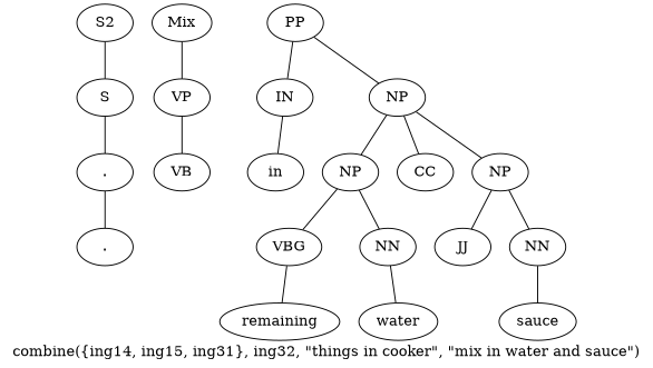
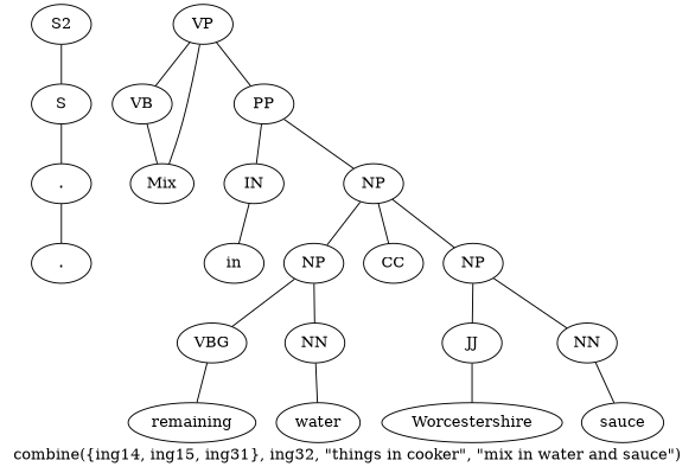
  graph {
    label="combine({ing14, ing15, ing31}, ing32, \"things in cooker\", \"mix in water and sauce\")"
    n1 [label=S2]
    n2 [label=S]
    n3 [label="."]
    n4 [label=VP]
    n5 [label=VB]
    n6 [label=PP]
    n7 [label="."]
    n8 [label=Mix]
    n9 [label=IN]
    n10 [label=NP]
    n11 [label=in]
    n12 [label=NP]
    n13 [label=CC]
    n14 [label=NP]
    n15 [label=VBG]
    n16 [label=NN]
    n17 [label=JJ]
    n18 [label=NN]
    n19 [label=remaining]
    n20 [label=water]
+   n21 [label=Worcestershire]
    n22 [label=sauce]
    n1 -- n2
    n2 -- n3
    n3 -- n7
    n4 -- n5
+   n4 -- n6
+   n5 -- n8
    n6 -- n9
    n6 -- n10
    n8 -- n4
    n9 -- n11
    n10 -- n12
    n10 -- n13
    n10 -- n14
    n12 -- n15
    n12 -- n16
    n14 -- n17
    n14 -- n18
    n15 -- n19
    n16 -- n20
+   n17 -- n21
    n18 -- n22
  }
